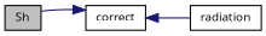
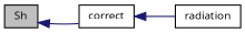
  digraph {
    fontname="Open Sans"
    rankdir=LR
    node [color=black fontname="Open Sans" fontsize=10 shape=record]
    edge [color=midnightblue dir=back fontname="Open Sans" fontsize=10 labelfontname=FreeSans labelfontsize=10 style=solid]
    n1 [fillcolor=grey75 fontcolor=black height=0.2 label=Sh style=filled width=0.4]
    n2 [height=0.2 label=correct width=0.4]
    n3 [height=0.2 label=radiation width=0.4]
-   n2 -> n1
+   n1 -> n2
    n2 -> n3
  }
